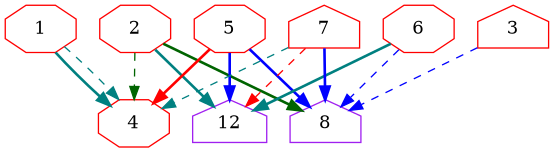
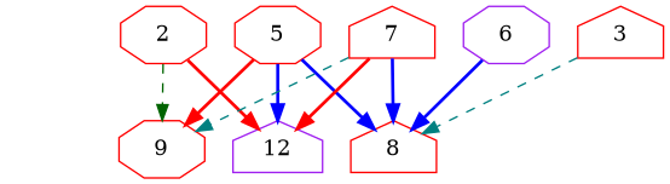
  digraph {
    fontname="DejaVu Serif"
    node [alpha=0.18 color=red fontname="DejaVu Serif" shape=octagon]
    edge [color=teal fontname="DejaVu Serif" style=bold]
-   1 [expect_size=35160064]
-   9 [alpha=0.01 expect_size=46652416 label=4]
+   9 [alpha=0.01 expect_size=46652416]
    2 [alpha=0.20 expect_size=10014720]
-   8 [alpha=0.13 color=purple expect_size=46437376 shape=house]
+   8 [alpha=0.13 expect_size=46437376 shape=house]
    n5 [alpha=0.14 color=purple expect_size=29711360 label=12 shape=house]
    3 [alpha=0.07 expect_size=45818880 shape=house]
    5 [expect_size=36896768]
-   6 [alpha=0.06 expect_size=34716672]
+   6 [alpha=0.06 color=purple expect_size=34716672]
    7 [alpha=0.01 expect_size=35424256 shape=house]
-   1 -> 9
-   1 -> 9 [style=dashed]
    2 -> 9 [color=darkgreen style=dashed]
-   2 -> 8 [color=darkgreen]
-   2 -> n5
-   3 -> 8 [color=blue style=dashed]
+   2 -> n5 [color=red]
+   3 -> 8 [style=dashed]
    5 -> 9 [color=red]
    5 -> 8 [color=blue]
    5 -> n5 [color=blue]
-   6 -> 8 [color=blue style=dashed]
-   6 -> n5
+   6 -> 8 [color=blue]
    7 -> 9 [style=dashed]
    7 -> 8 [color=blue]
-   7 -> n5 [color=red style=dashed]
+   7 -> n5 [color=red]
  }
